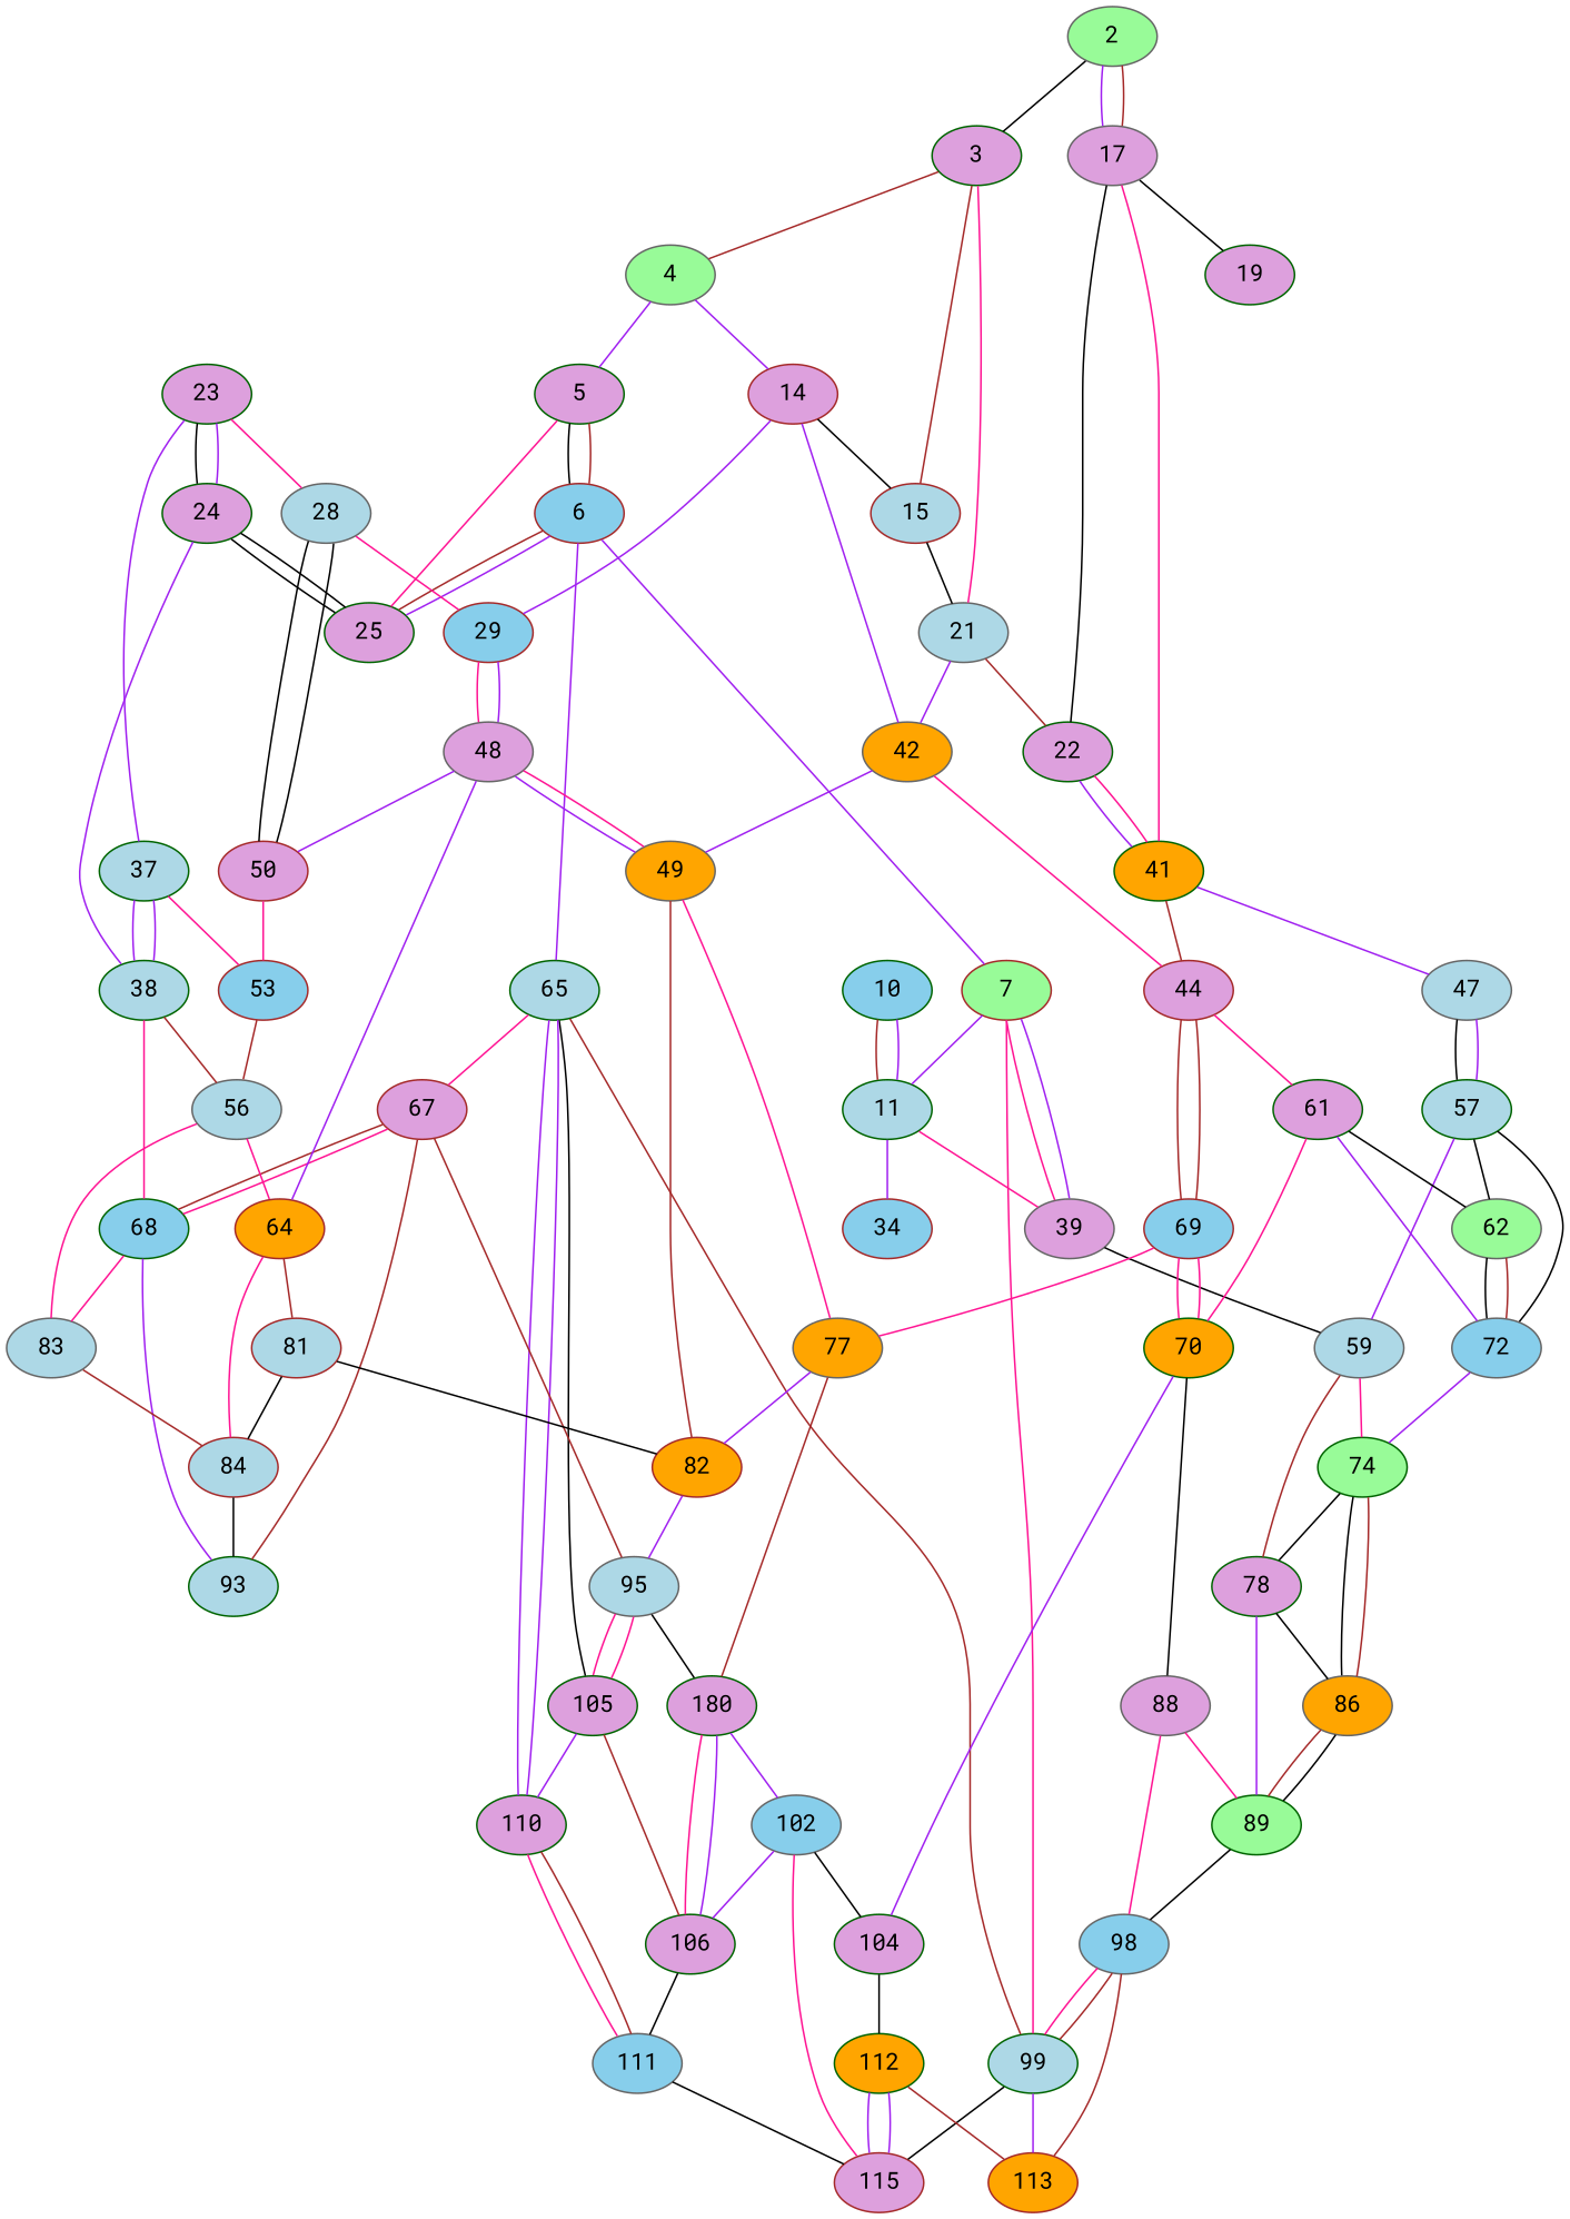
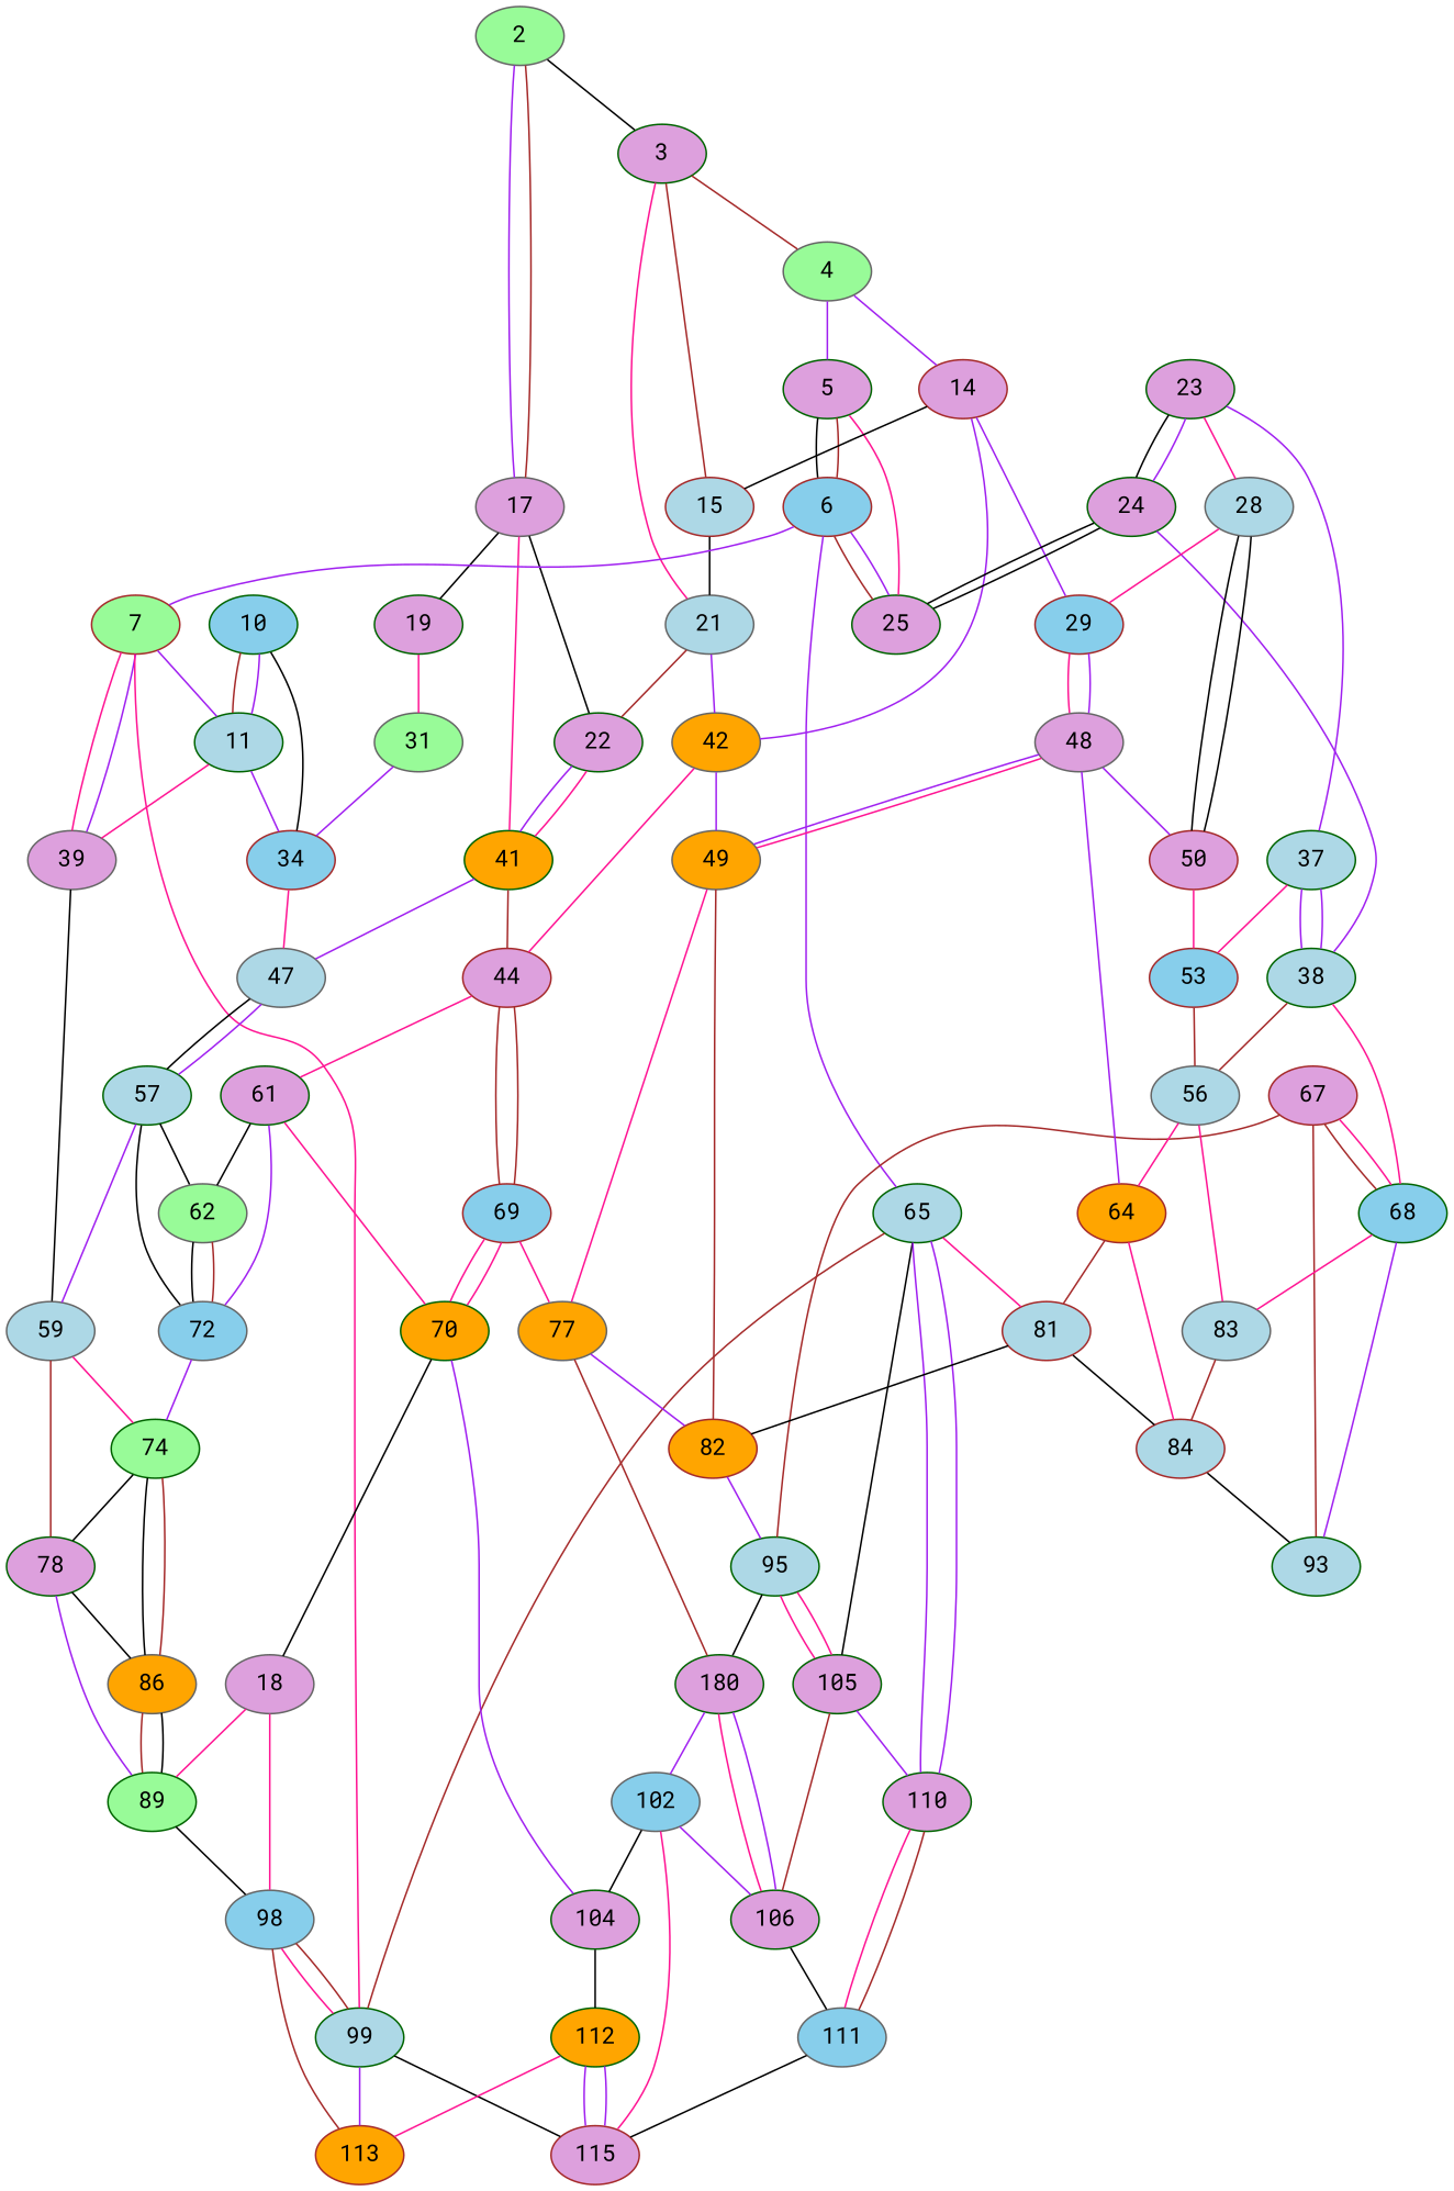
  graph {
    fontname="Roboto Mono"
    node [color=darkgreen fillcolor=plum fontname="Roboto Mono" style=filled]
    edge [color=purple fontname="Roboto Mono"]
    2 [color=gray40 fillcolor=palegreen]
    3 [super="+16"]
    17 [color=gray40 super="+18"]
    10 [fillcolor=skyblue super="+32"]
    11 [fillcolor=lightblue super="+36"]
    34 [color=brown fillcolor=skyblue super="+35"]
    19 [super="+20"]
+   31 [color=gray40 fillcolor=palegreen super="+33"]
    4 [color=gray40 fillcolor=palegreen super="+13"]
    15 [color=brown fillcolor=lightblue]
    21 [color=gray40 fillcolor=lightblue super="+40"]
    22
    41 [fillcolor=orange super="+46"]
    5 [super="+12"]
    14 [color=brown super="+30"]
    42 [color=gray40 fillcolor=orange super="+43"]
    6 [color=brown fillcolor=skyblue]
    25 [super="+26"]
    29 [color=brown fillcolor=skyblue]
    7 [color=brown fillcolor=palegreen super="+8"]
    65 [fillcolor=lightblue super="+66"]
    39 [color=gray40]
    99 [fillcolor=lightblue super="+114"]
    67 [color=brown super="+94"]
    105 [super="+109"]
    110
    59 [color=gray40 fillcolor=lightblue super="+60"]
    113 [color=brown fillcolor=orange]
    115 [color=brown super="+116"]
    47 [color=gray40 fillcolor=lightblue]
    48 [color=gray40 super="+52"]
    44 [color=brown super="+45"]
    49 [color=gray40 fillcolor=orange super="+76"]
    23 [super="+27"]
    24
    28 [color=gray40 fillcolor=lightblue]
    37 [fillcolor=lightblue]
    38 [fillcolor=lightblue super="+55"]
    50 [color=brown super="+51"]
    53 [color=brown fillcolor=skyblue super="+54"]
    56 [color=gray40 fillcolor=lightblue super="+63"]
    68 [fillcolor=skyblue super="+85"]
    64 [color=brown fillcolor=orange super="+80"]
    57 [fillcolor=lightblue super="+58"]
    83 [color=gray40 fillcolor=lightblue]
    93 [fillcolor=lightblue]
    74 [fillcolor=palegreen super="+75"]
    78 [super="+79"]
    61 [super="+71"]
    69 [color=brown fillcolor=skyblue]
    77 [color=gray40 fillcolor=orange super="+91"]
    82 [color=brown fillcolor=orange super="+90"]
    62 [color=gray40 fillcolor=palegreen]
    72 [color=gray40 fillcolor=skyblue super="+73"]
    70 [fillcolor=orange super="+87"]
    81 [color=brown fillcolor=lightblue]
    84 [color=brown fillcolor=lightblue super="+92"]
    n58 [label=180 super="+101"]
-   95 [color=gray40 fillcolor=lightblue super="+96"]
+   95 [fillcolor=lightblue super="+96"]
    86 [color=gray40 fillcolor=orange]
    89 [fillcolor=palegreen super="+97"]
-   88 [color=gray40]
+   88 [color=gray40 label=18]
    104
    106 [super="+107"]
    111 [color=gray40 fillcolor=skyblue]
    98 [color=gray40 fillcolor=skyblue super="+108"]
    112 [fillcolor=orange]
    102 [color=gray40 fillcolor=skyblue super="+103"]
    2 -- 3 [color=black]
    2 -- 17
    2 -- 17 [color=brown]
    3 -- 4 [color=brown]
    3 -- 15 [color=brown]
    3 -- 21 [color=deeppink]
    17 -- 19 [color=black]
    17 -- 22 [color=black]
    17 -- 41 [color=deeppink]
    10 -- 11 [color=brown]
    10 -- 11
+   10 -- 34 [color=black]
    11 -- 34
    11 -- 39 [color=deeppink]
+   34 -- 47 [color=deeppink]
+   19 -- 31 [color=deeppink weight=2]
+   31 -- 34
    4 -- 5 [weight=2]
    4 -- 14
    15 -- 21 [color=black]
    21 -- 22 [color=brown]
    21 -- 42
    22 -- 41
    22 -- 41 [color=deeppink]
    41 -- 47
    41 -- 44 [color=brown]
    5 -- 6 [color=black]
    5 -- 6 [color=brown]
    5 -- 25 [color=deeppink]
    14 -- 15 [color=black]
    14 -- 42
    14 -- 29
    42 -- 44 [color=deeppink]
    42 -- 49
    6 -- 25 [color=brown]
    6 -- 25
    6 -- 7
    6 -- 65
    29 -- 48 [color=deeppink]
    29 -- 48
    7 -- 11
    7 -- 39 [color=deeppink]
    7 -- 39
    7 -- 99 [color=deeppink]
    65 -- 99 [color=brown]
-   65 -- 67 [color=deeppink]
+   65 -- 81 [color=deeppink]
    65 -- 105 [color=black]
    65 -- 110
    65 -- 110
    39 -- 59 [color=black]
    99 -- 113
    99 -- 115 [color=black]
    67 -- 68 [color=brown]
    67 -- 68 [color=deeppink]
    67 -- 93 [color=brown]
    67 -- 95 [color=brown]
    105 -- 110
    105 -- 106 [color=brown]
    110 -- 111 [color=deeppink]
    110 -- 111 [color=brown]
    59 -- 74 [color=deeppink]
    59 -- 78 [color=brown]
    47 -- 57 [color=black]
    47 -- 57
    48 -- 49
    48 -- 49 [color=deeppink]
    48 -- 50
    48 -- 64
    44 -- 61 [color=deeppink]
    44 -- 69 [color=brown]
    44 -- 69 [color=brown]
    49 -- 77 [color=deeppink]
    49 -- 82 [color=brown]
    23 -- 24 [color=black]
    23 -- 24
    23 -- 28 [color=deeppink]
    23 -- 37
    24 -- 25 [color=black]
    24 -- 25 [color=black]
    24 -- 38
    28 -- 29 [color=deeppink]
    28 -- 50 [color=black]
    28 -- 50 [color=black]
    37 -- 38
    37 -- 38
    37 -- 53 [color=deeppink]
    38 -- 56 [color=brown]
    38 -- 68 [color=deeppink]
    50 -- 53 [color=deeppink weight=2]
    53 -- 56 [color=brown]
    56 -- 64 [color=deeppink]
    56 -- 83 [color=deeppink]
    68 -- 83 [color=deeppink]
    68 -- 93
    64 -- 81 [color=brown]
    64 -- 84 [color=deeppink]
    57 -- 59
    57 -- 62 [color=black]
    57 -- 72 [color=black]
    83 -- 84 [color=brown]
    74 -- 78 [color=black]
    74 -- 86 [color=black]
    74 -- 86 [color=brown]
    78 -- 86 [color=black]
    78 -- 89
    61 -- 62 [color=black]
    61 -- 72
    61 -- 70 [color=deeppink]
    69 -- 77 [color=deeppink]
    69 -- 70 [color=deeppink]
    69 -- 70 [color=deeppink]
    77 -- 82
    77 -- n58 [color=brown]
    82 -- 95
    62 -- 72 [color=black]
    62 -- 72 [color=brown]
    72 -- 74
    70 -- 88 [color=black]
    70 -- 104
    81 -- 82 [color=black]
    81 -- 84 [color=black]
    84 -- 93 [color=black]
    n58 -- 106 [color=deeppink]
    n58 -- 106
    n58 -- 102
    95 -- 105 [color=deeppink]
    95 -- 105 [color=deeppink]
    95 -- n58 [color=black]
    86 -- 89 [color=brown]
    86 -- 89 [color=black]
    89 -- 98 [color=black]
    88 -- 89 [color=deeppink]
    88 -- 98 [color=deeppink]
    104 -- 112 [color=black]
    106 -- 111 [color=black]
    111 -- 115 [color=black]
    98 -- 99 [color=deeppink]
    98 -- 99 [color=brown]
    98 -- 113 [color=brown]
-   112 -- 113 [color=brown]
+   112 -- 113 [color=deeppink]
    112 -- 115
    112 -- 115
    102 -- 115 [color=deeppink]
    102 -- 104 [color=black]
    102 -- 106
  }
